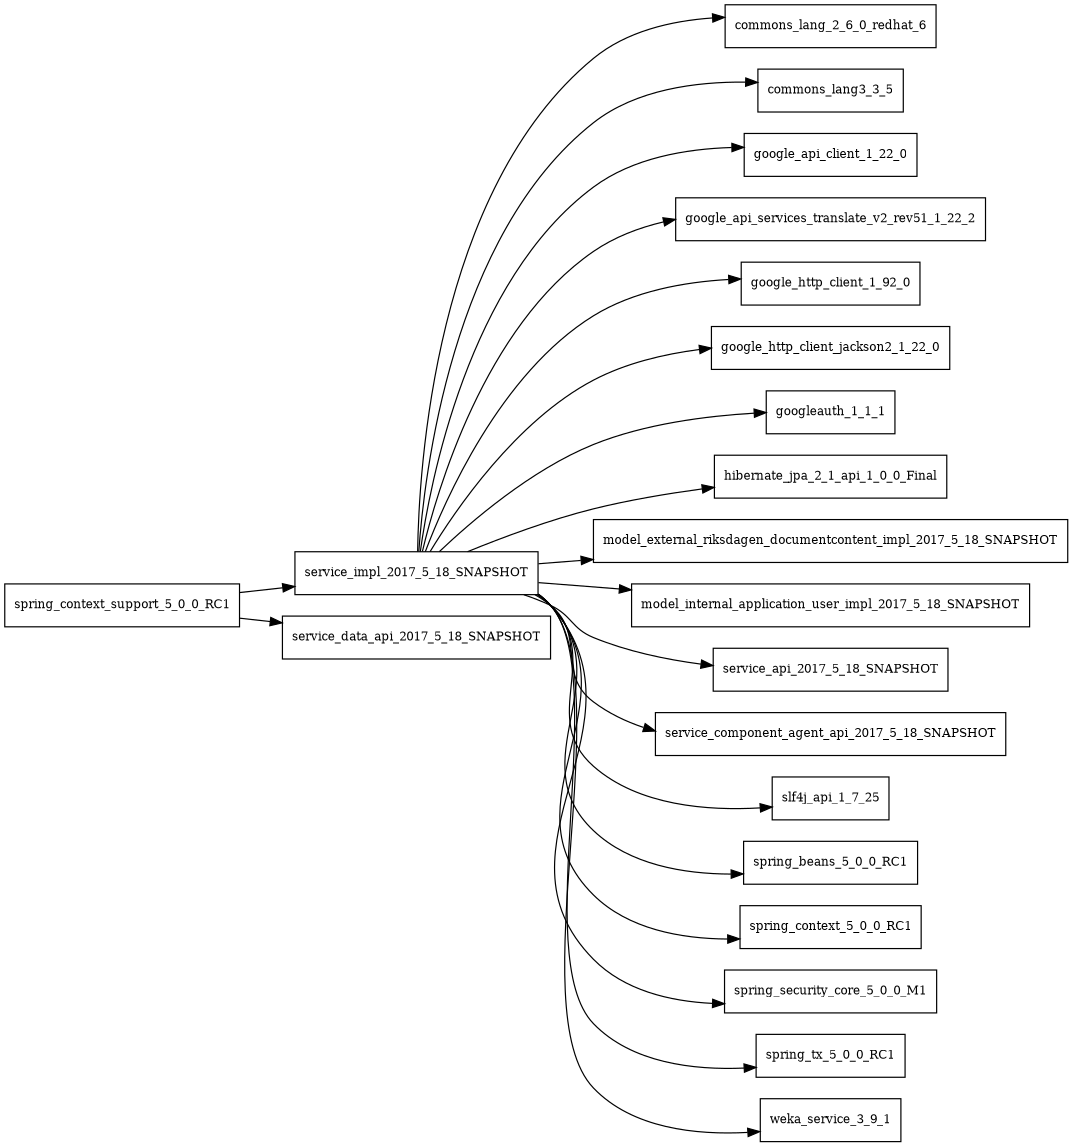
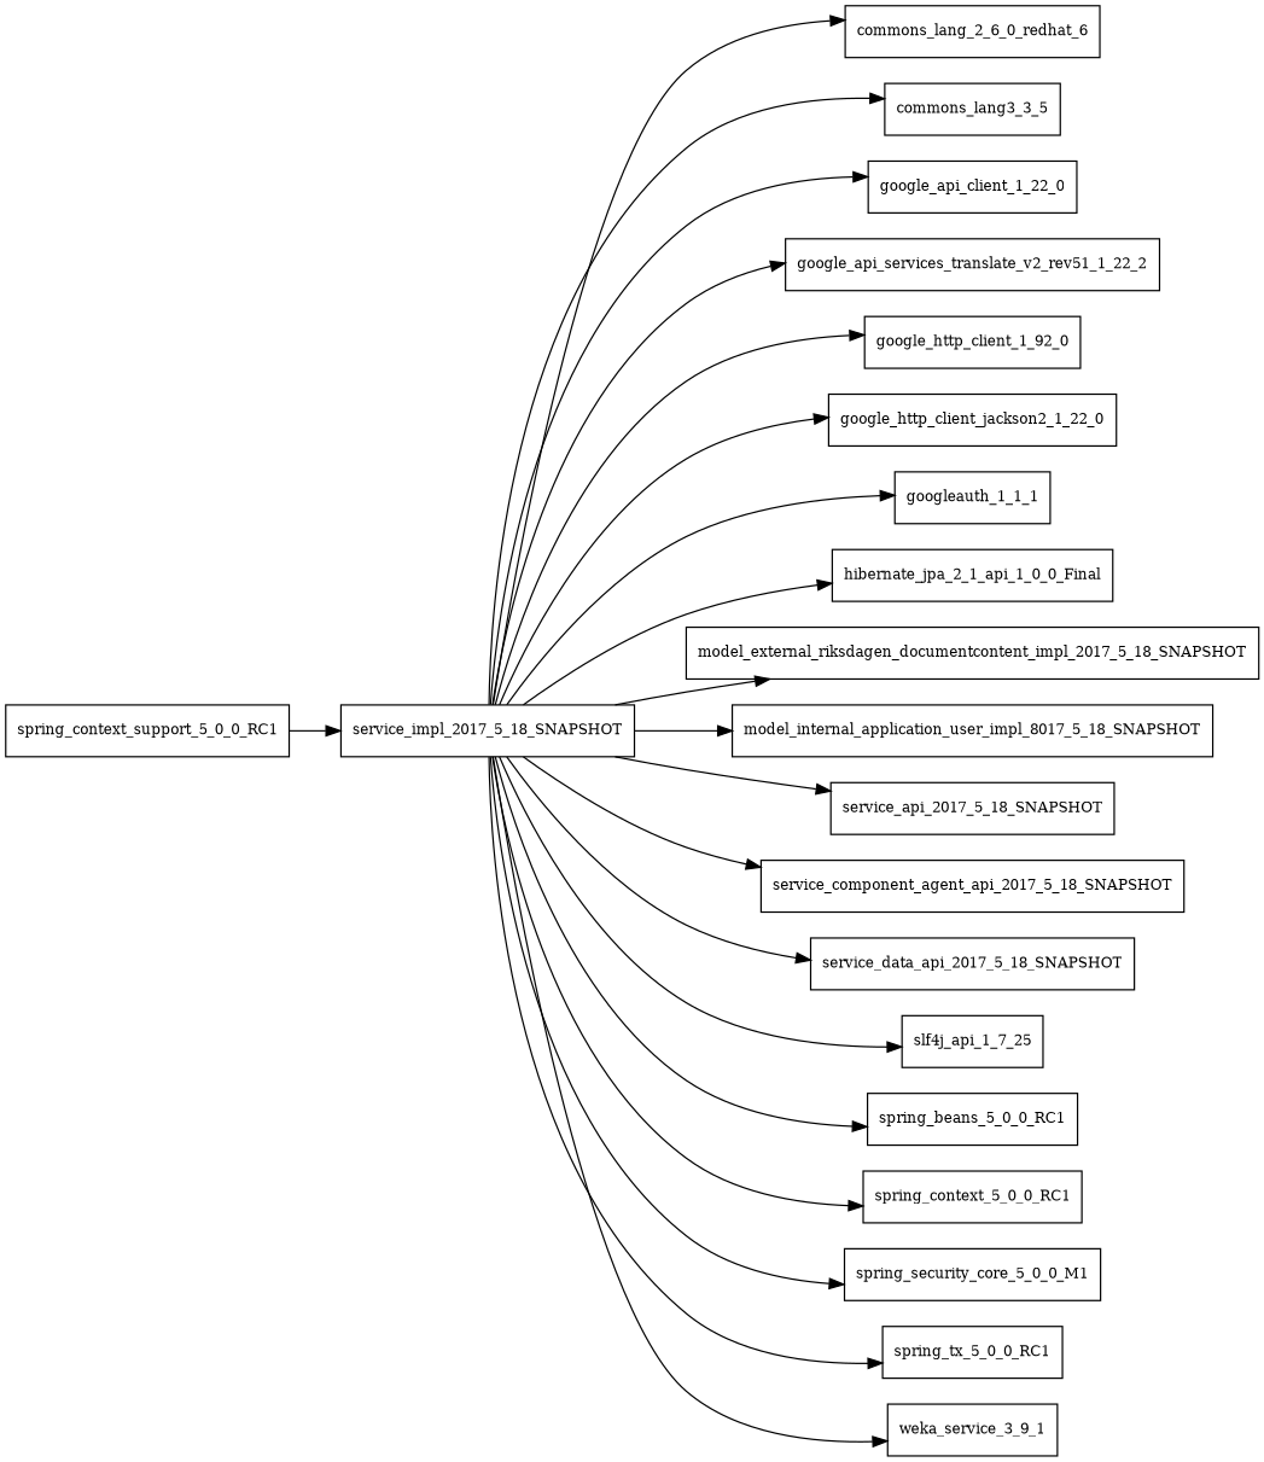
  digraph {
    rankdir=LR
    node [fontsize=10.0 shape=box]
    service_impl_2017_5_18_SNAPSHOT
    commons_lang_2_6_0_redhat_6
    commons_lang3_3_5
    google_api_client_1_22_0
    n5 [label=google_api_services_translate_v2_rev51_1_22_2]
    n6 [label=google_http_client_1_92_0]
    google_http_client_jackson2_1_22_0
    googleauth_1_1_1
    hibernate_jpa_2_1_api_1_0_0_Final
    model_external_riksdagen_documentcontent_impl_2017_5_18_SNAPSHOT
-   model_internal_application_user_impl_2017_5_18_SNAPSHOT
+   model_internal_application_user_impl_2017_5_18_SNAPSHOT [label=model_internal_application_user_impl_8017_5_18_SNAPSHOT]
    service_api_2017_5_18_SNAPSHOT
    service_component_agent_api_2017_5_18_SNAPSHOT
    service_data_api_2017_5_18_SNAPSHOT
    slf4j_api_1_7_25
    spring_beans_5_0_0_RC1
    spring_context_5_0_0_RC1
    spring_security_core_5_0_0_M1
    spring_tx_5_0_0_RC1
    n20 [label=weka_service_3_9_1]
    spring_context_support_5_0_0_RC1
    service_impl_2017_5_18_SNAPSHOT -> commons_lang_2_6_0_redhat_6
    service_impl_2017_5_18_SNAPSHOT -> commons_lang3_3_5
    service_impl_2017_5_18_SNAPSHOT -> google_api_client_1_22_0
    service_impl_2017_5_18_SNAPSHOT -> n5
    service_impl_2017_5_18_SNAPSHOT -> n6
    service_impl_2017_5_18_SNAPSHOT -> google_http_client_jackson2_1_22_0
    service_impl_2017_5_18_SNAPSHOT -> googleauth_1_1_1
    service_impl_2017_5_18_SNAPSHOT -> hibernate_jpa_2_1_api_1_0_0_Final
    service_impl_2017_5_18_SNAPSHOT -> model_external_riksdagen_documentcontent_impl_2017_5_18_SNAPSHOT
    service_impl_2017_5_18_SNAPSHOT -> model_internal_application_user_impl_2017_5_18_SNAPSHOT
    service_impl_2017_5_18_SNAPSHOT -> service_api_2017_5_18_SNAPSHOT
    service_impl_2017_5_18_SNAPSHOT -> service_component_agent_api_2017_5_18_SNAPSHOT
-   spring_context_support_5_0_0_RC1 -> service_data_api_2017_5_18_SNAPSHOT
+   service_impl_2017_5_18_SNAPSHOT -> service_data_api_2017_5_18_SNAPSHOT
    service_impl_2017_5_18_SNAPSHOT -> slf4j_api_1_7_25
    service_impl_2017_5_18_SNAPSHOT -> spring_beans_5_0_0_RC1
    service_impl_2017_5_18_SNAPSHOT -> spring_context_5_0_0_RC1
    service_impl_2017_5_18_SNAPSHOT -> spring_security_core_5_0_0_M1
    service_impl_2017_5_18_SNAPSHOT -> spring_tx_5_0_0_RC1
    service_impl_2017_5_18_SNAPSHOT -> n20
    spring_context_support_5_0_0_RC1 -> service_impl_2017_5_18_SNAPSHOT
  }
